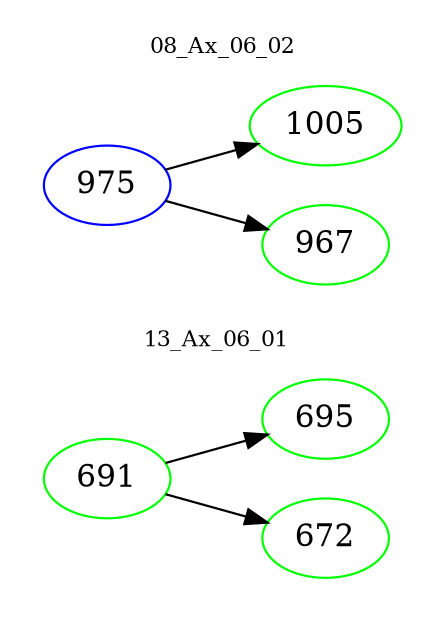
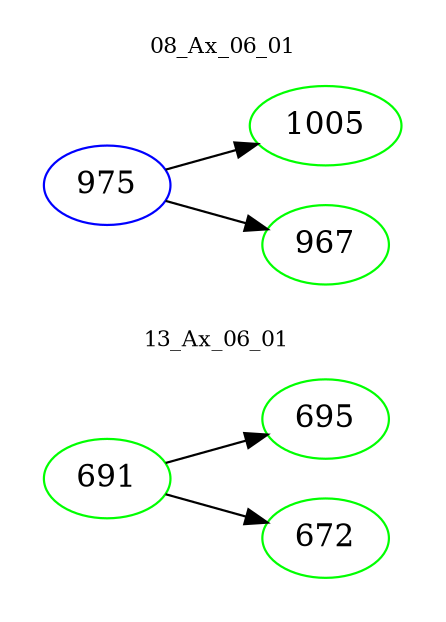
  digraph {
    rankdir=LR
    node [color=green]
    edge [color=black]
    n1 [label=691]
    n2 [label=672]
    n3 [label=695]
    n4 [color=blue label=975]
    n5 [label=967]
    n6 [label=1005]
    subgraph cluster_1 {
      color=white
      fontsize=10
      label="13_Ax_06_01"
      n1
      n2
      n3
    }
    subgraph cluster_2 {
      color=white
      fontsize=10
-     label="08_Ax_06_02"
+     label="08_Ax_06_01"
      n4
      n5
      n6
    }
    n1 -> n2
    n1 -> n3
    n4 -> n5
    n4 -> n6
  }
